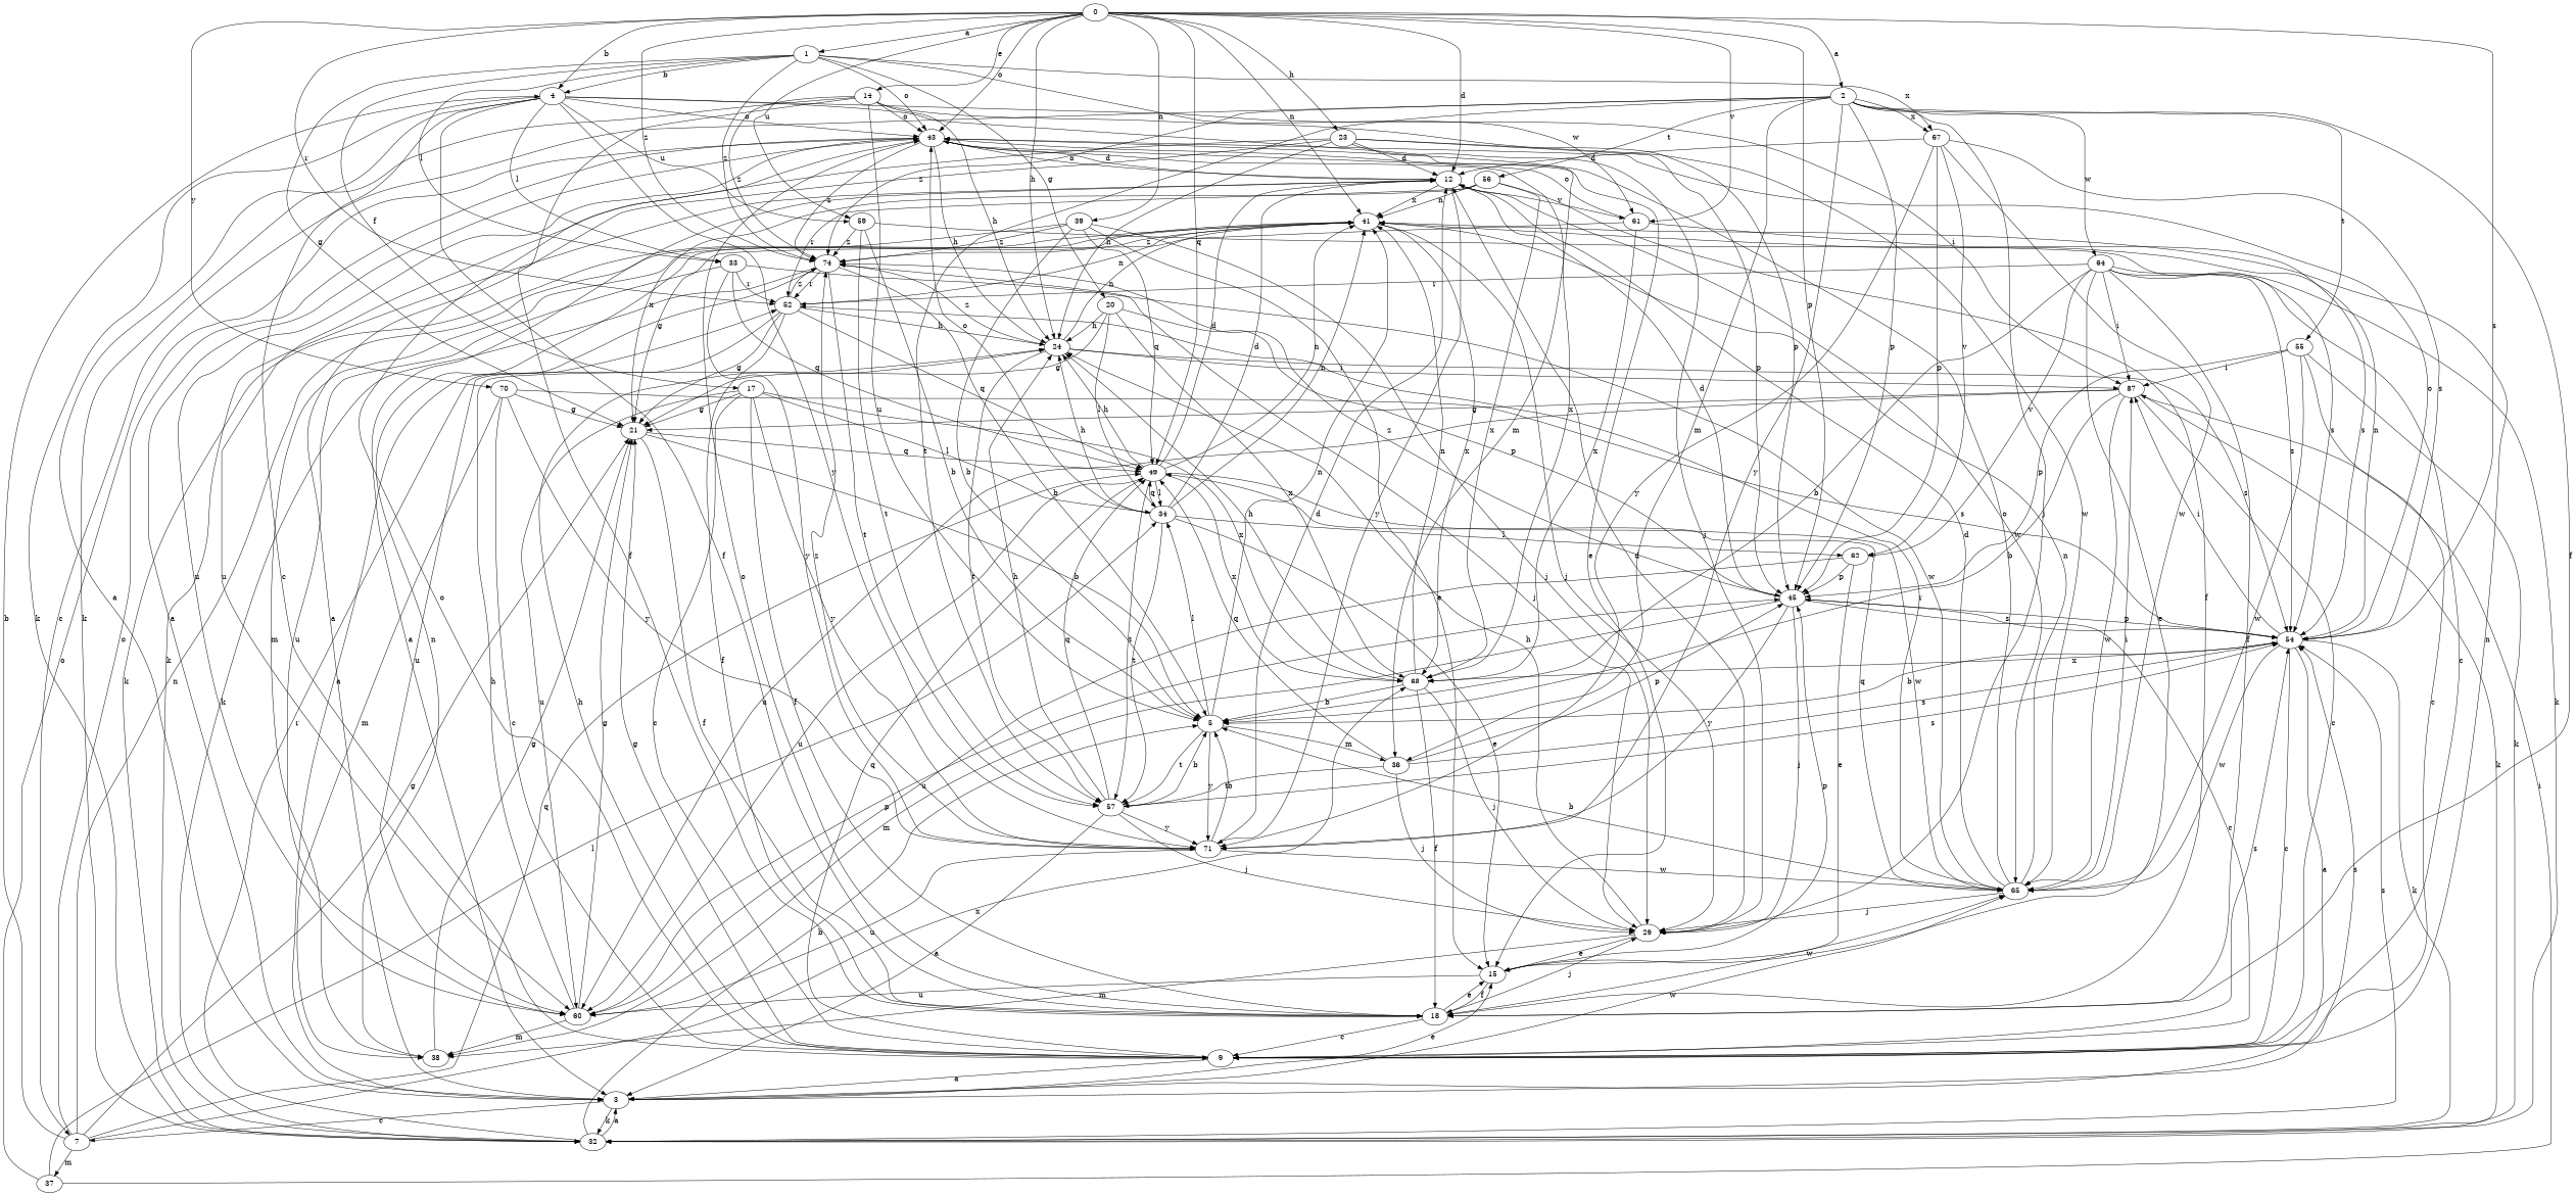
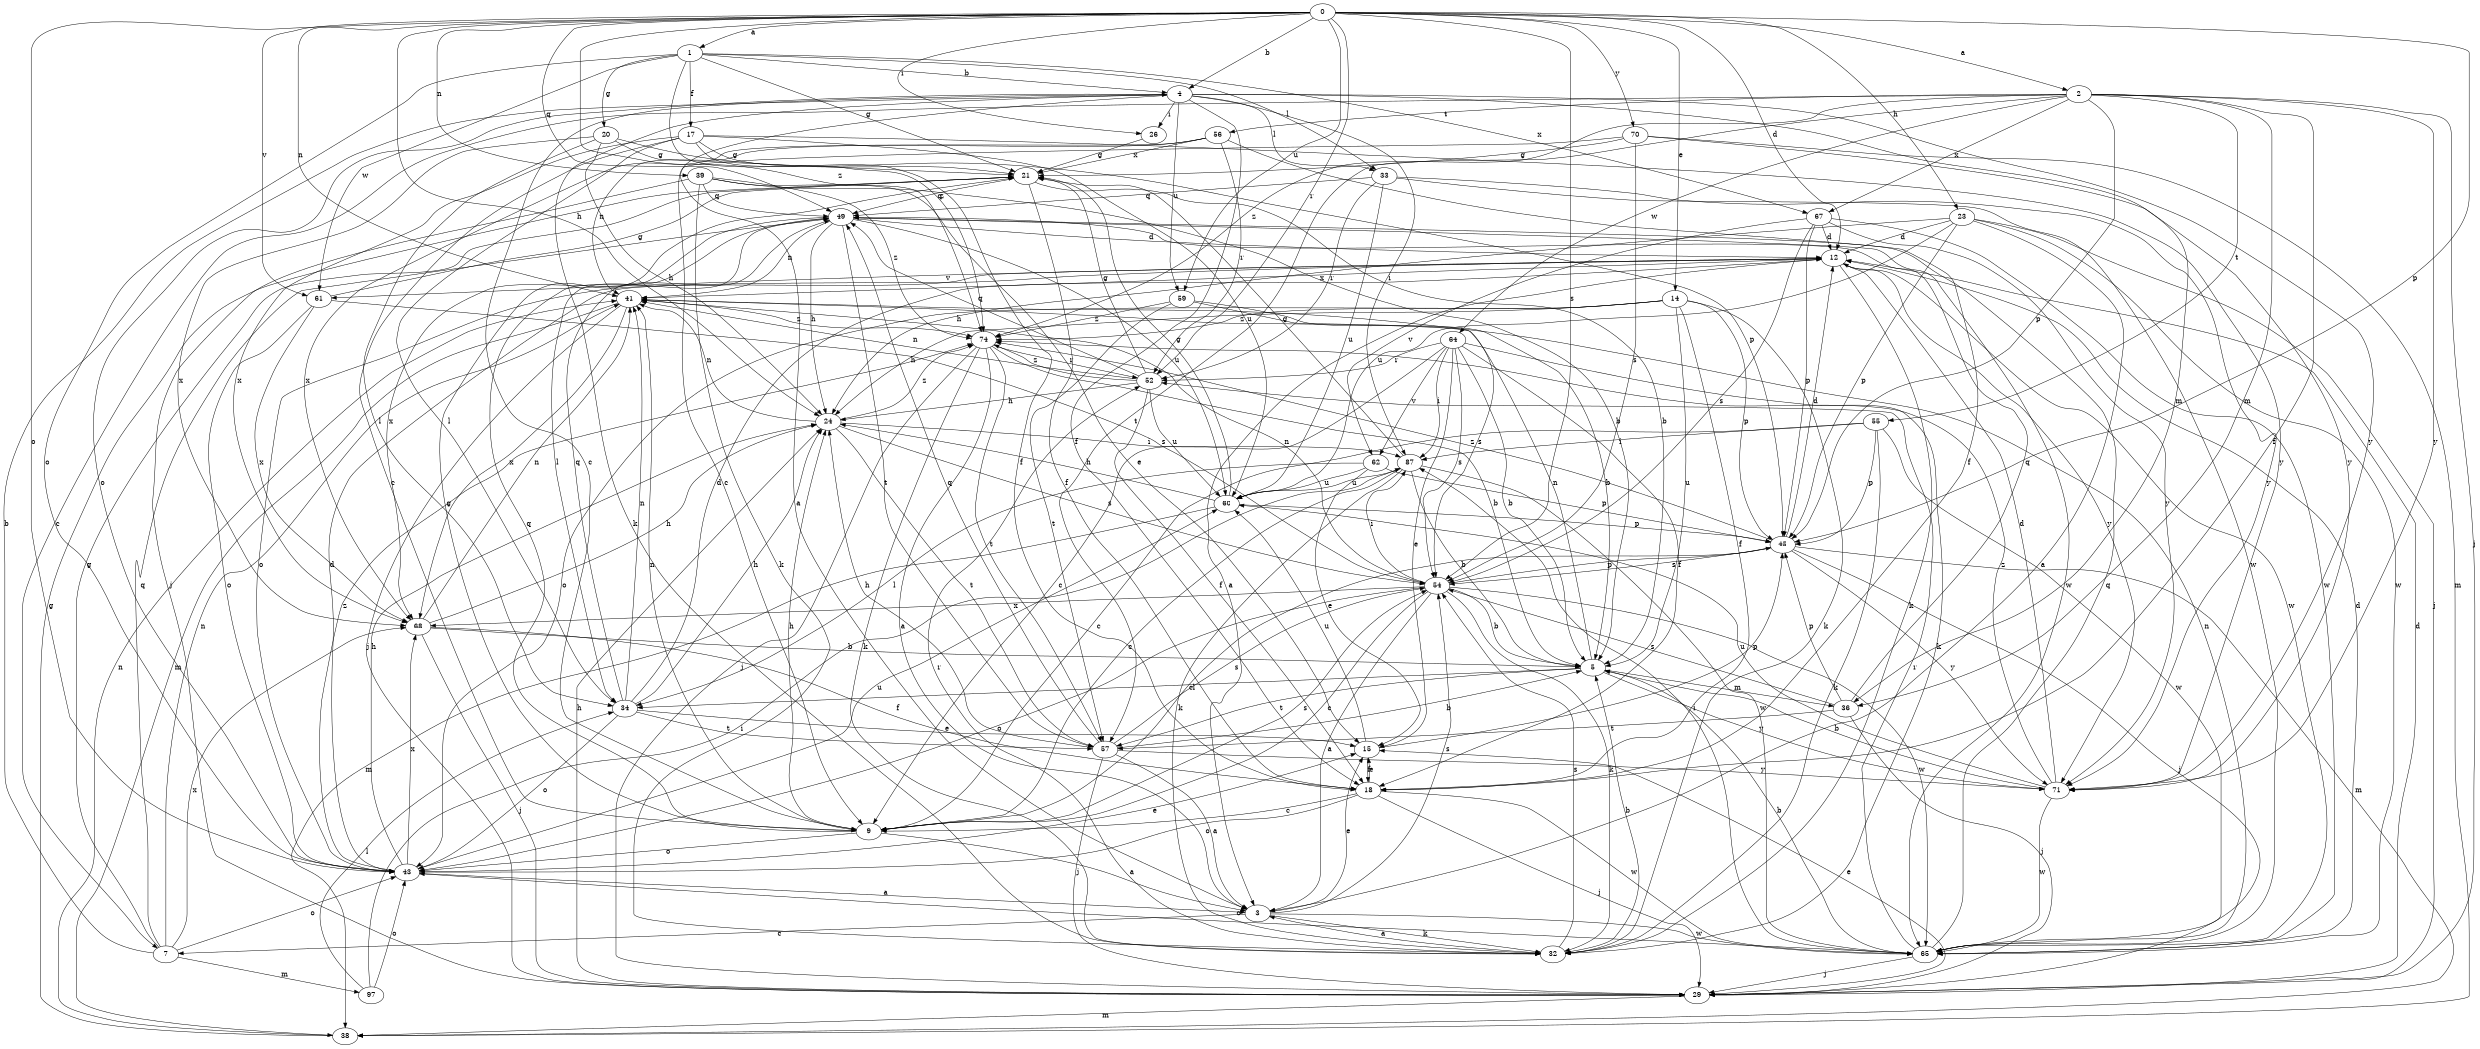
  strict digraph {
    0
    1
    2
    4
    12
    14
    23
    24
+   26
    39
    41
    43
    45
    49
    52
    54
    59
    61
    70
    74
    17
    20
    21
    33
    67
    7
    18
    29
    36
    55
    56
    57
    64
    71
    3
    32
    9
    n38 [label=87]
    65
    5
    60
    15
    68
    38
    34
    62
-   37
+   37 [label=97]
    0 -> 1 [label=a]
    0 -> 2 [label=a]
    0 -> 4 [label=b]
    0 -> 12 [label=d]
    0 -> 14 [label=e]
    0 -> 23 [label=h]
    0 -> 24 [label=h]
+   0 -> 26 [label=i]
    0 -> 39 [label=n]
    0 -> 41 [label=n]
    0 -> 43 [label=o]
    0 -> 45 [label=p]
    0 -> 49 [label=q]
    0 -> 52 [label=r]
    0 -> 54 [label=s]
    0 -> 59 [label=u]
    0 -> 61 [label=v]
    0 -> 70 [label=y]
    0 -> 74 [label=z]
    1 -> 4 [label=b]
    1 -> 43 [label=o]
    1 -> 61 [label=w]
    1 -> 74 [label=z]
    1 -> 17 [label=f]
    1 -> 20 [label=g]
    1 -> 21 [label=g]
    1 -> 33 [label=l]
    1 -> 67 [label=x]
    2 -> 45 [label=p]
    2 -> 74 [label=z]
    2 -> 67 [label=x]
    2 -> 7 [label=c]
    2 -> 18 [label=f]
    2 -> 29 [label=j]
    2 -> 36 [label=m]
    2 -> 55 [label=t]
    2 -> 56 [label=t]
    2 -> 57 [label=t]
    2 -> 64 [label=w]
    2 -> 71 [label=y]
+   4 -> 26 [label=i]
    4 -> 43 [label=o]
    4 -> 59 [label=u]
    4 -> 33 [label=l]
    4 -> 18 [label=f]
    4 -> 36 [label=m]
    4 -> 71 [label=y]
    4 -> 3 [label=a]
    4 -> 32 [label=k]
    4 -> 9 [label=c]
    4 -> n38 [label=i]
    12 -> 41 [label=x]
    12 -> 43 [label=o]
    12 -> 61 [label=v]
    12 -> 71 [label=y]
    12 -> 3 [label=a]
    12 -> 32 [label=k]
    12 -> 65 [label=w]
    14 -> 24 [label=h]
    14 -> 43 [label=o]
    14 -> 45 [label=p]
    14 -> 74 [label=z]
    14 -> 18 [label=f]
    14 -> 32 [label=k]
    14 -> 5 [label=u]
    23 -> 12 [label=d]
    23 -> 24 [label=h]
    23 -> 45 [label=p]
    23 -> 29 [label=j]
    23 -> 3 [label=a]
    23 -> 65 [label=w]
    23 -> 60 [label=u]
    24 -> 41 [label=n]
    24 -> 54 [label=s]
    24 -> 74 [label=z]
    24 -> 57 [label=t]
    24 -> n38 [label=i]
+   26 -> 21 [label=g]
    39 -> 49 [label=q]
    39 -> 74 [label=z]
    39 -> 29 [label=j]
    39 -> 32 [label=k]
    39 -> 5 [label=b]
    39 -> 15 [label=e]
    41 -> 74 [label=z]
    41 -> 29 [label=j]
    41 -> 68 [label=x]
    41 -> 38 [label=m]
    43 -> 12 [label=d]
    43 -> 24 [label=h]
    43 -> 74 [label=z]
    43 -> 3 [label=a]
    43 -> 60 [label=u]
    43 -> 15 [label=e]
    43 -> 68 [label=x]
    45 -> 12 [label=d]
    45 -> 54 [label=s]
    45 -> 74 [label=z]
    45 -> 29 [label=j]
    45 -> 71 [label=y]
    45 -> 9 [label=c]
    45 -> 38 [label=m]
    49 -> 12 [label=d]
    49 -> 24 [label=h]
    49 -> 41 [label=n]
    49 -> 57 [label=t]
    49 -> 65 [label=w]
    49 -> 60 [label=u]
    49 -> 68 [label=x]
    49 -> 34 [label=l]
    52 -> 24 [label=h]
    52 -> 41 [label=n]
    52 -> 49 [label=q]
    52 -> 74 [label=z]
    52 -> 21 [label=g]
    52 -> 18 [label=f]
    52 -> 60 [label=u]
    54 -> 41 [label=n]
    54 -> 43 [label=o]
    54 -> 45 [label=p]
    54 -> 3 [label=a]
    54 -> 32 [label=k]
    54 -> 9 [label=c]
    54 -> n38 [label=i]
    54 -> 65 [label=w]
    54 -> 5 [label=b]
    54 -> 68 [label=x]
    59 -> 54 [label=s]
    59 -> 74 [label=z]
    59 -> 57 [label=t]
    59 -> 5 [label=b]
    61 -> 43 [label=o]
    61 -> 54 [label=s]
    61 -> 21 [label=g]
    61 -> 68 [label=x]
    70 -> 54 [label=s]
    70 -> 21 [label=g]
    70 -> 71 [label=y]
    70 -> 9 [label=c]
    70 -> 38 [label=m]
    74 -> 52 [label=r]
    74 -> 29 [label=j]
    74 -> 57 [label=t]
    74 -> 3 [label=a]
    74 -> 32 [label=k]
    74 -> 5 [label=b]
    17 -> 21 [label=g]
    17 -> 18 [label=f]
    17 -> 71 [label=y]
    17 -> 9 [label=c]
    17 -> 60 [label=u]
    17 -> 68 [label=x]
    17 -> 34 [label=l]
    20 -> 24 [label=h]
    20 -> 45 [label=p]
    20 -> 21 [label=g]
    20 -> 68 [label=x]
    20 -> 34 [label=l]
    21 -> 49 [label=q]
    21 -> 18 [label=f]
    21 -> 5 [label=b]
    33 -> 49 [label=q]
    33 -> 52 [label=r]
    33 -> 71 [label=y]
    33 -> 65 [label=w]
    33 -> 60 [label=u]
    67 -> 12 [label=d]
    67 -> 45 [label=p]
    67 -> 54 [label=s]
    67 -> 71 [label=y]
    67 -> 65 [label=w]
    67 -> 62 [label=v]
    7 -> 4 [label=b]
    7 -> 41 [label=n]
    7 -> 43 [label=o]
    7 -> 49 [label=q]
    7 -> 21 [label=g]
    7 -> 68 [label=x]
    7 -> 37 [label=m]
    18 -> 43 [label=o]
    18 -> 29 [label=j]
    18 -> 9 [label=c]
    18 -> 65 [label=w]
    18 -> 15 [label=e]
    29 -> 12 [label=d]
    29 -> 24 [label=h]
    29 -> 15 [label=e]
    29 -> 38 [label=m]
    36 -> 45 [label=p]
    36 -> 49 [label=q]
    36 -> 54 [label=s]
    36 -> 29 [label=j]
    36 -> 57 [label=t]
    55 -> 45 [label=p]
    55 -> 32 [label=k]
    55 -> 9 [label=c]
    55 -> n38 [label=i]
    55 -> 65 [label=w]
    56 -> 41 [label=n]
    56 -> 52 [label=r]
    56 -> 21 [label=x]
    56 -> 18 [label=f]
    56 -> 68 [label=x]
    57 -> 24 [label=h]
    57 -> 49 [label=q]
    57 -> 54 [label=s]
    57 -> 29 [label=j]
    57 -> 71 [label=y]
    57 -> 3 [label=a]
    57 -> 5 [label=b]
    64 -> 52 [label=r]
    64 -> 54 [label=s]
    64 -> 18 [label=f]
    64 -> 32 [label=k]
    64 -> 9 [label=c]
    64 -> n38 [label=i]
    64 -> 5 [label=b]
    64 -> 15 [label=e]
    64 -> 62 [label=v]
    71 -> 12 [label=d]
    71 -> 74 [label=z]
    71 -> 65 [label=w]
    71 -> 5 [label=b]
    71 -> 60 [label=u]
    3 -> 54 [label=s]
    3 -> 7 [label=c]
    3 -> 32 [label=k]
    3 -> 65 [label=w]
    3 -> 15 [label=e]
    32 -> 52 [label=r]
    32 -> 54 [label=s]
    32 -> 3 [label=a]
    32 -> 5 [label=b]
    9 -> 24 [label=h]
    9 -> 41 [label=n]
    9 -> 43 [label=o]
    9 -> 49 [label=q]
    9 -> 54 [label=s]
    9 -> 21 [label=g]
    9 -> 3 [label=a]
    n38 -> 21 [label=g]
    n38 -> 32 [label=k]
    n38 -> 9 [label=c]
    n38 -> 65 [label=w]
    n38 -> 5 [label=b]
    n38 -> 60 [label=u]
    65 -> 12 [label=d]
    65 -> 41 [label=n]
    65 -> 43 [label=o]
    65 -> 49 [label=q]
    65 -> 52 [label=r]
    65 -> 29 [label=j]
    65 -> n38 [label=i]
    65 -> 5 [label=b]
    5 -> 41 [label=n]
    5 -> 36 [label=m]
    5 -> 57 [label=t]
    5 -> 71 [label=y]
    5 -> 34 [label=l]
    60 -> 24 [label=h]
    60 -> 45 [label=p]
    60 -> 21 [label=g]
    60 -> 38 [label=m]
    15 -> 45 [label=p]
    15 -> 18 [label=f]
    15 -> 60 [label=u]
    68 -> 24 [label=h]
    68 -> 41 [label=n]
    68 -> 18 [label=f]
    68 -> 29 [label=j]
    68 -> 5 [label=b]
    38 -> 41 [label=n]
    38 -> 21 [label=g]
    34 -> 12 [label=d]
    34 -> 24 [label=h]
    34 -> 41 [label=n]
    34 -> 43 [label=o]
    34 -> 49 [label=q]
    34 -> 57 [label=t]
    34 -> 15 [label=e]
    62 -> 45 [label=p]
    62 -> 60 [label=u]
    62 -> 15 [label=e]
-   34 -> 62 [label=l]
+   62 -> 34 [label=l]
    37 -> 43 [label=o]
    37 -> n38 [label=i]
    37 -> 34 [label=l]
  }
